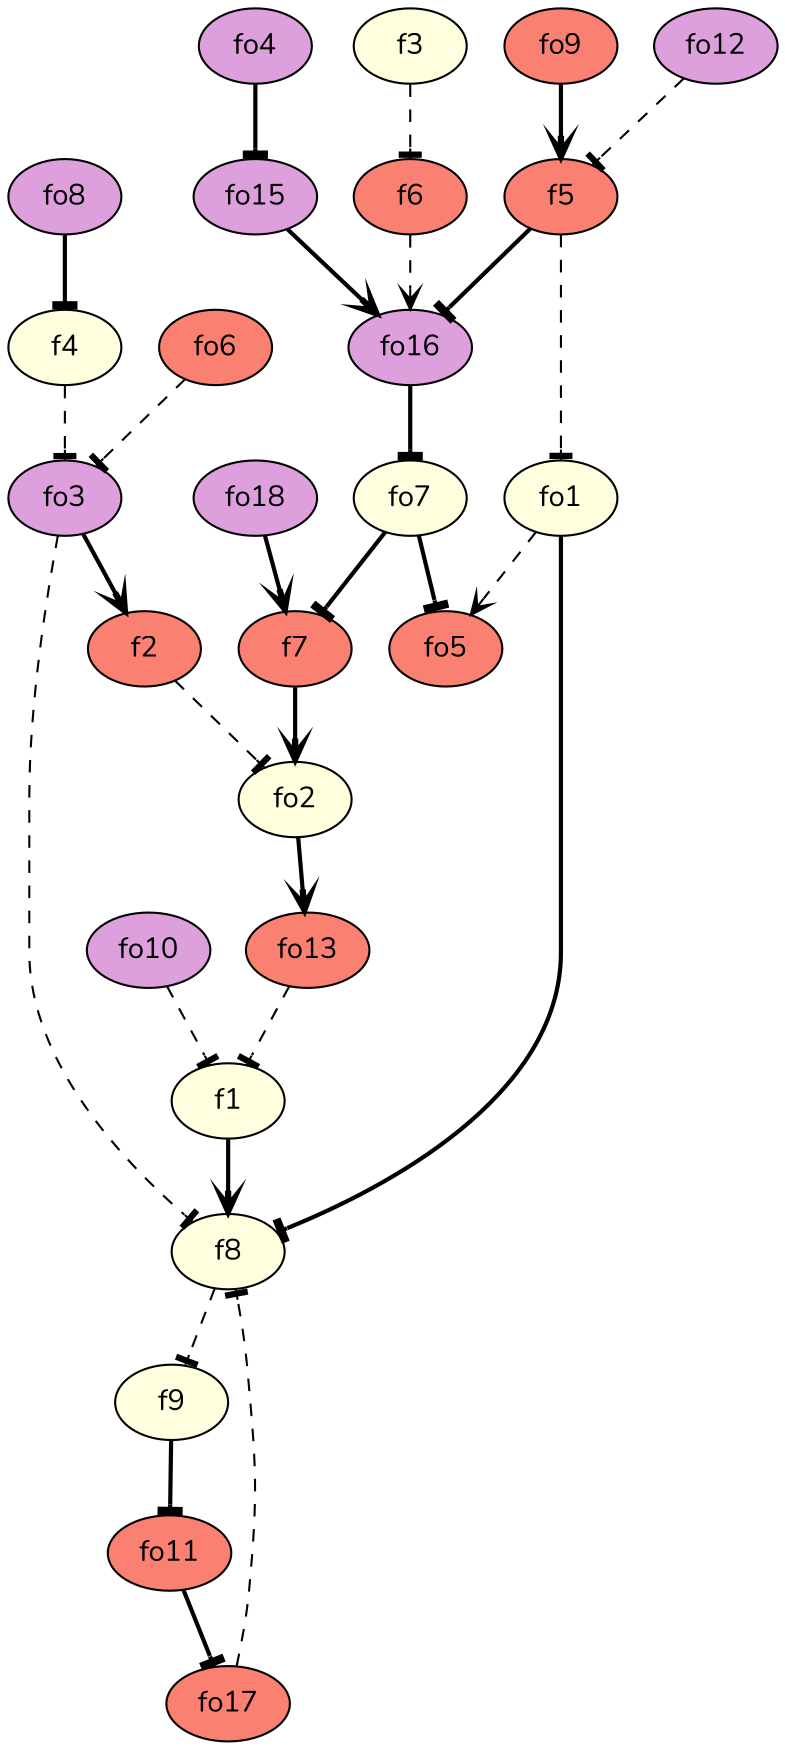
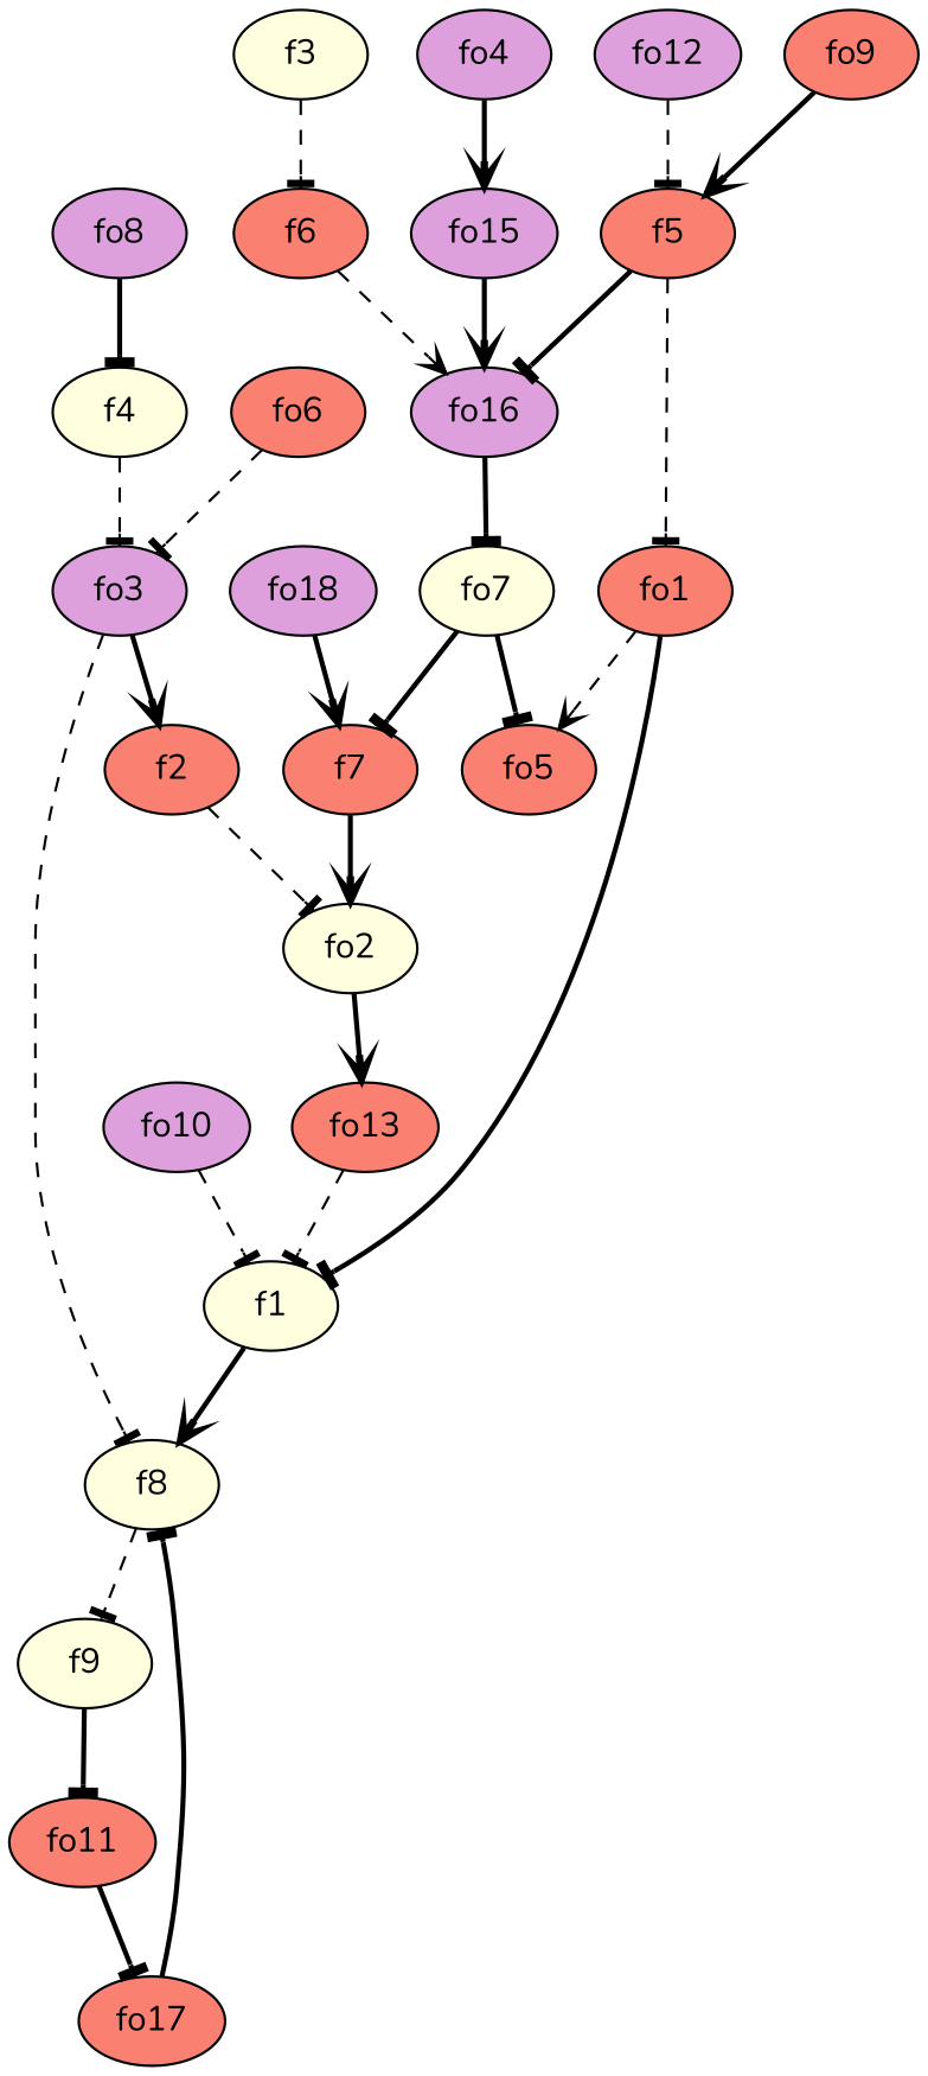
  strict digraph {
    fontname=Nunito
    node [fillcolor=salmon fontname=Nunito style=filled]
    edge [arrowhead=tee fontname=Nunito style=bold weight=2]
    f1 [fillcolor=lightyellow]
    f8 [fillcolor=lightyellow]
    f9 [fillcolor=lightyellow]
    fo2 [fillcolor=lightyellow]
    f2
    fo13
    f3 [fillcolor=lightyellow]
    f6
    fo16 [fillcolor=plum]
    f4 [fillcolor=lightyellow]
    fo3 [fillcolor=plum]
-   fo1 [fillcolor=lightyellow]
+   fo1
    f5
    fo5
    fo7 [fillcolor=lightyellow]
    f7
    fo11
    fo17
    fo4 [fillcolor=plum]
    fo15 [fillcolor=plum]
    fo6
    fo8 [fillcolor=plum]
    fo9
    fo10 [fillcolor=plum]
    fo12 [fillcolor=plum]
    fo18 [fillcolor=plum]
    f1 -> f8 [arrowhead=vee]
    f8 -> f9 [style=dashed]
    f9 -> fo11
    fo2 -> fo13 [arrowhead=vee]
    f2 -> fo2 [style=dashed]
    fo13 -> f1 [style=dashed]
    f3 -> f6 [style=dashed]
    f6 -> fo16 [arrowhead=vee style=dashed]
    fo16 -> fo7
    f4 -> fo3 [style=dashed]
    fo3 -> f8 [style=dashed]
    fo3 -> f2 [arrowhead=vee]
-   fo1 -> f8
+   fo1 -> f1
    fo1 -> fo5 [arrowhead=vee style=dashed]
    f5 -> fo16
    f5 -> fo1 [style=dashed]
    fo7 -> fo5
    fo7 -> f7
    f7 -> fo2 [arrowhead=vee]
    fo11 -> fo17
-   fo17 -> f8 [style=dashed]
-   fo4 -> fo15
+   fo17 -> f8
+   fo4 -> fo15 [arrowhead=vee]
    fo15 -> fo16 [arrowhead=vee]
    fo6 -> fo3 [style=dashed]
    fo8 -> f4
    fo9 -> f5 [arrowhead=vee]
    fo10 -> f1 [style=dashed]
    fo12 -> f5 [style=dashed]
    fo18 -> f7 [arrowhead=vee]
  }
